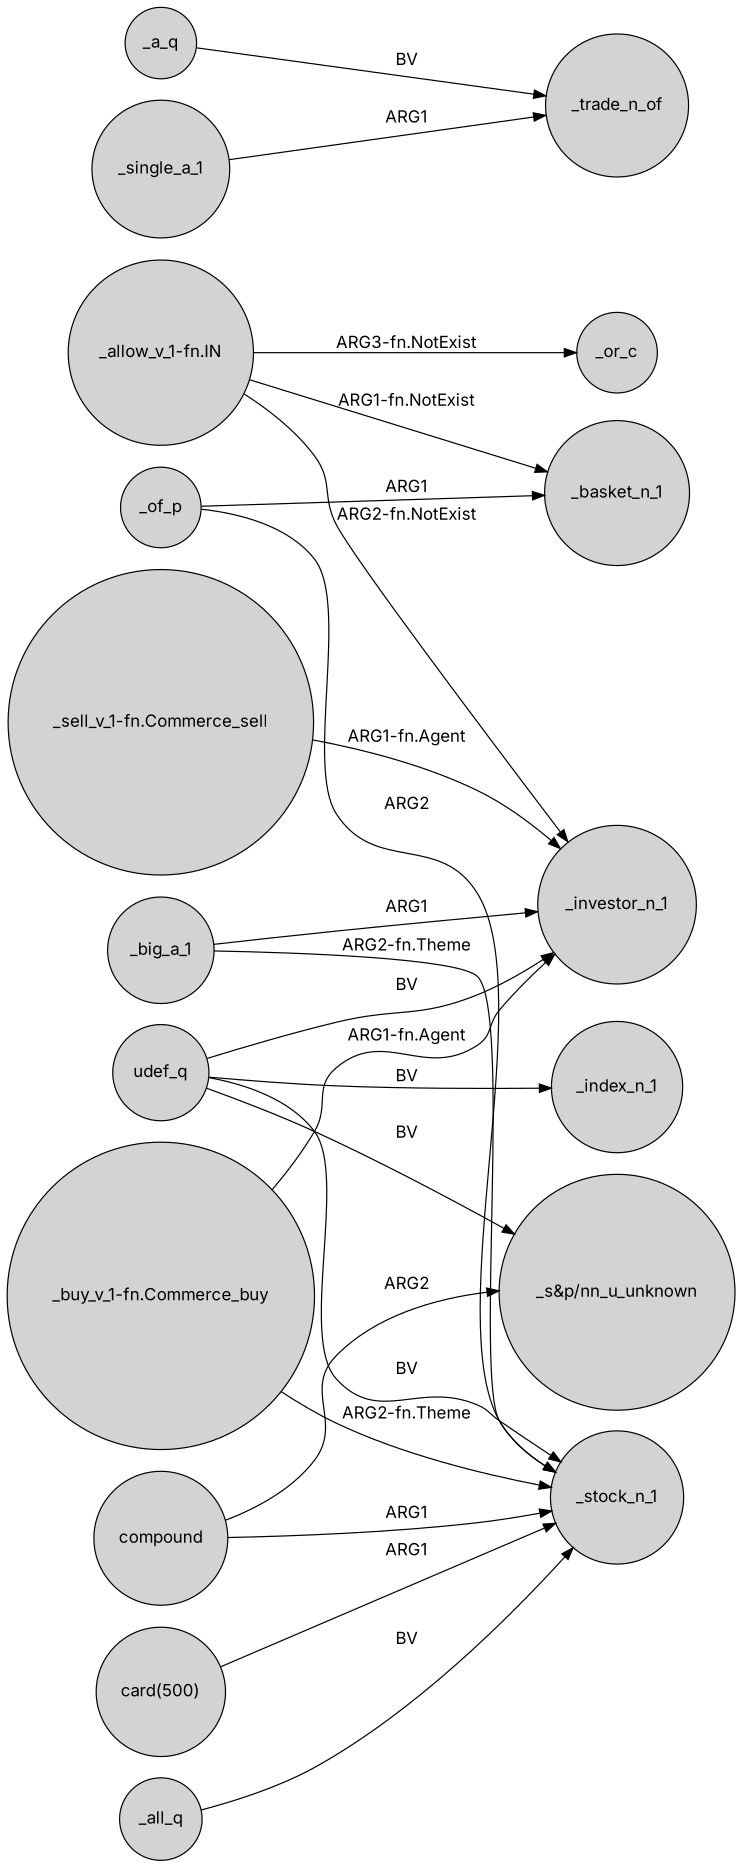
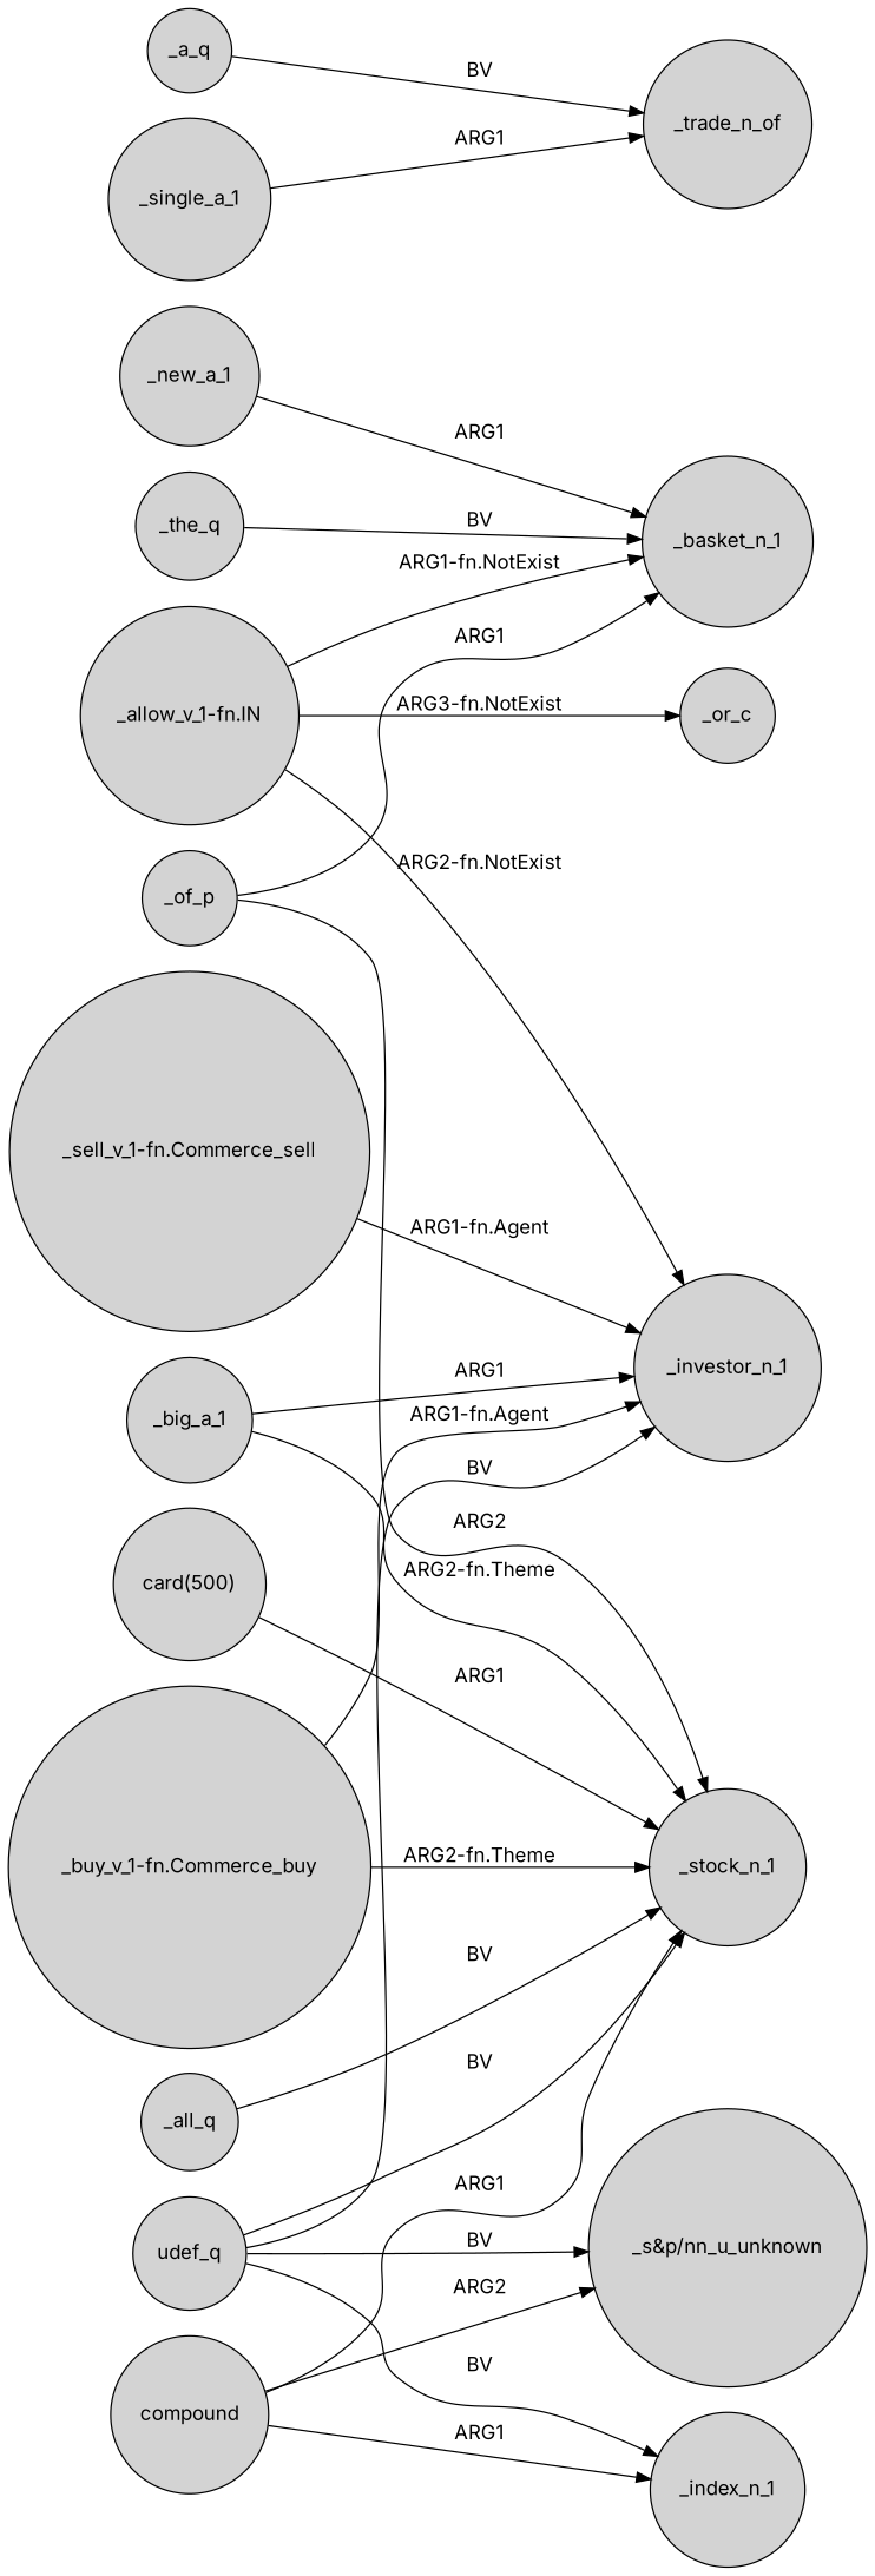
  digraph {
    fontname=Inter
    rankdir=LR
    node [fontname=Inter shape=circle style=filled]
    edge [fontname=Inter]
+   _the_q
    _basket_n_1
    udef_q
    "_s&p/nn_u_unknown"
    _investor_n_1
    _stock_n_1
    _index_n_1
    "_allow_v_1-fn.IN"
    _or_c
    "_sell_v_1-fn.Commerce_sell"
    compound
    _a_q
    _trade_n_of
    _big_a_1
    _of_p
+   _new_a_1
    "_buy_v_1-fn.Commerce_buy"
    _all_q
    "card(500)"
    _single_a_1
+   _the_q -> _basket_n_1 [label=BV]
    udef_q -> "_s&p/nn_u_unknown" [label=BV]
    udef_q -> _investor_n_1 [label=BV]
    udef_q -> _stock_n_1 [label=BV]
    udef_q -> _index_n_1 [label=BV]
    "_allow_v_1-fn.IN" -> _basket_n_1 [label="ARG1-fn.NotExist"]
    "_allow_v_1-fn.IN" -> _investor_n_1 [label="ARG2-fn.NotExist"]
    "_allow_v_1-fn.IN" -> _or_c [label="ARG3-fn.NotExist"]
    "_sell_v_1-fn.Commerce_sell" -> _investor_n_1 [label="ARG1-fn.Agent"]
    compound -> "_s&p/nn_u_unknown" [label=ARG2]
    compound -> _stock_n_1 [label=ARG1]
+   compound -> _index_n_1 [label=ARG1]
    _a_q -> _trade_n_of [label=BV]
    _big_a_1 -> _investor_n_1 [label=ARG1]
    _big_a_1 -> _stock_n_1 [label="ARG2-fn.Theme"]
    _of_p -> _basket_n_1 [label=ARG1]
    _of_p -> _stock_n_1 [label=ARG2]
+   _new_a_1 -> _basket_n_1 [label=ARG1]
    "_buy_v_1-fn.Commerce_buy" -> _investor_n_1 [label="ARG1-fn.Agent"]
    "_buy_v_1-fn.Commerce_buy" -> _stock_n_1 [label="ARG2-fn.Theme"]
    _all_q -> _stock_n_1 [label=BV]
    "card(500)" -> _stock_n_1 [label=ARG1]
    _single_a_1 -> _trade_n_of [label=ARG1]
  }
